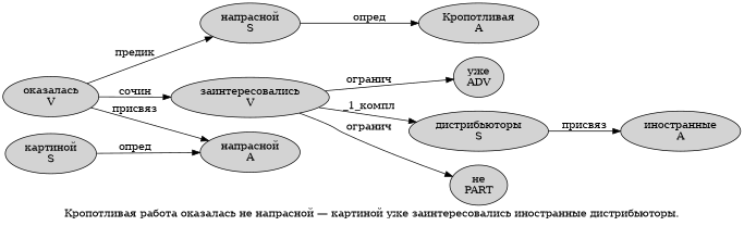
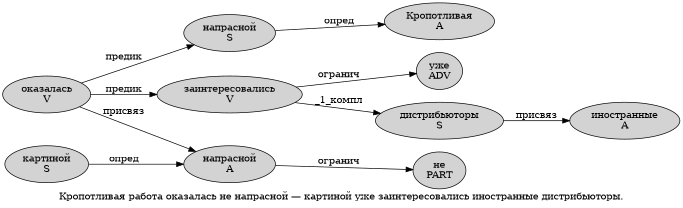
  digraph {
    label="Кропотливая работа оказалась не напрасной — картиной уже заинтересовались иностранные дистрибьюторы."
    rankdir=LR
    node [fillcolor=lightgray penwidth=1 shape=ellipse style=filled]
    n1 [label="Кропотливая\nA"]
    n2 [label="напрасной\nS"]
    n3 [label="оказалась\nV"]
    n4 [label="заинтересовались\nV"]
    n5 [label="напрасной\nA"]
    n6 [label="картиной\nS"]
    n7 [label="уже\nADV"]
    n8 [label="дистрибьюторы\nS"]
    n9 [label="не\nPART"]
    n10 [label="иностранные\nA"]
    n2 -> n1 [label="опред"]
    n3 -> n2 [label="предик"]
-   n3 -> n4 [label="сочин"]
+   n3 -> n4 [label="предик"]
    n3 -> n5 [label="присвяз"]
    n4 -> n7 [label="огранич"]
    n4 -> n8 [label="_1_компл"]
-   n4 -> n9 [label="огранич"]
+   n5 -> n9 [label="огранич"]
    n6 -> n5 [label="опред"]
    n8 -> n10 [label="присвяз"]
  }
